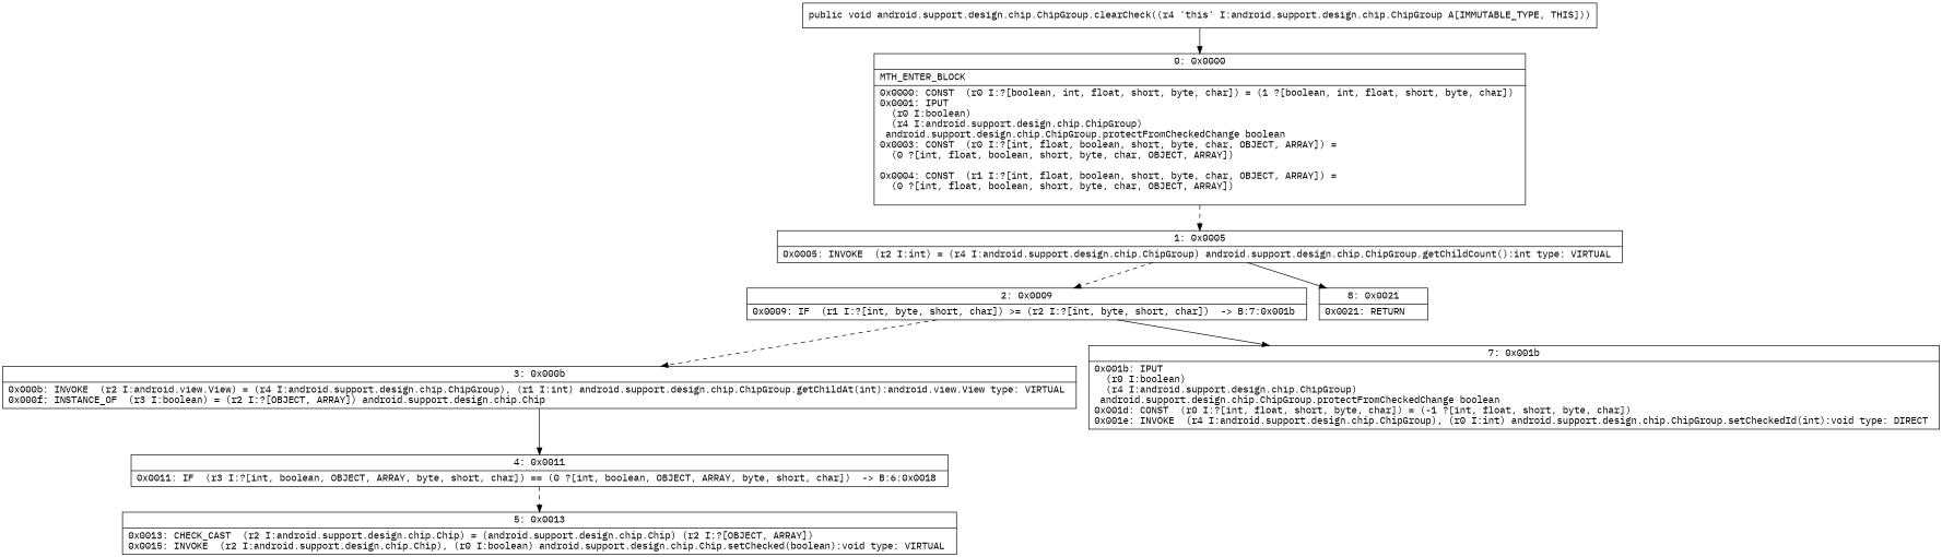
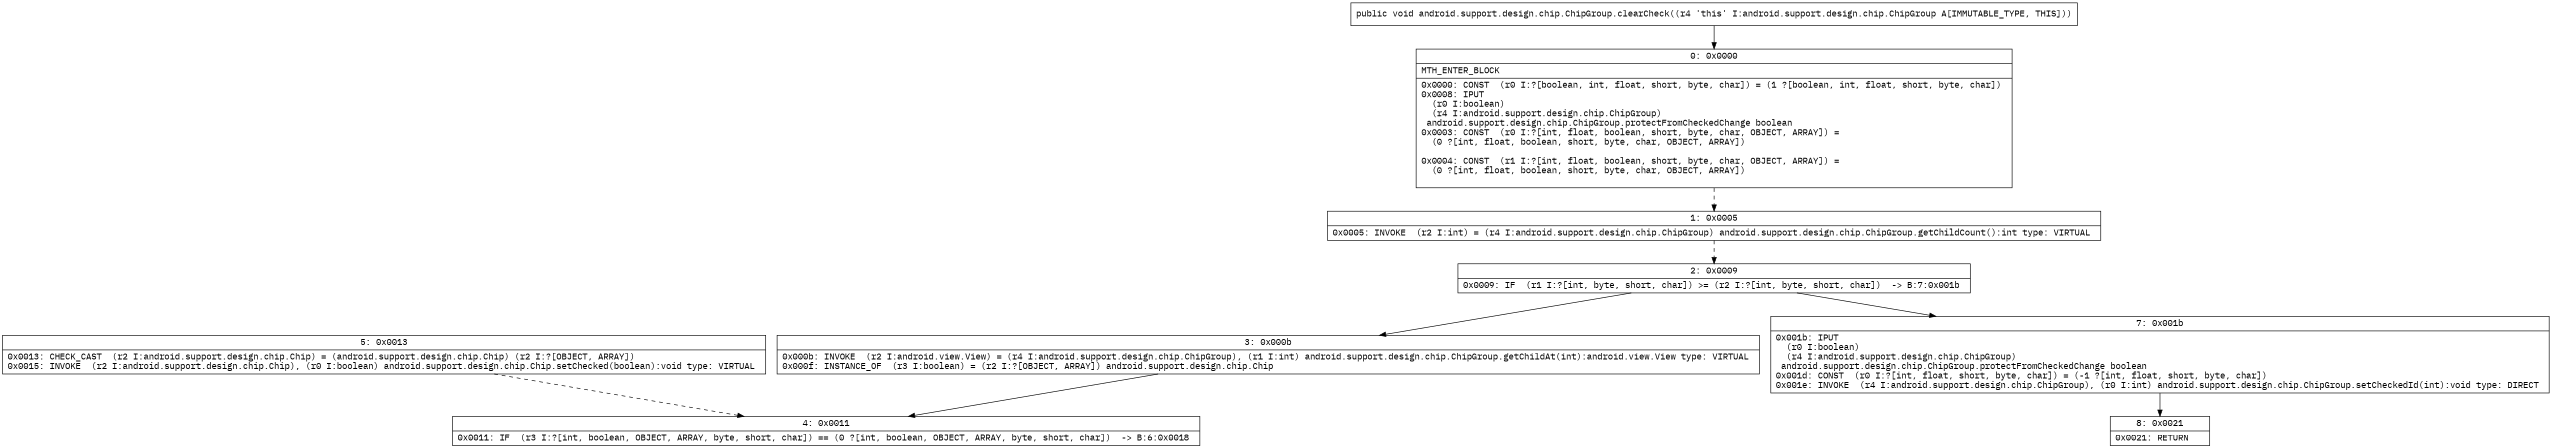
  digraph {
    fontname="IBM Plex Mono"
    node [fontname="IBM Plex Mono" shape=record]
    edge [fontname="IBM Plex Mono"]
-   n1 [label="{0\:\ 0x0000|MTH_ENTER_BLOCK\l|0x0000: CONST  (r0 I:?[boolean, int, float, short, byte, char]) = (1 ?[boolean, int, float, short, byte, char]) \l0x0001: IPUT  \l  (r0 I:boolean)\l  (r4 I:android.support.design.chip.ChipGroup)\l android.support.design.chip.ChipGroup.protectFromCheckedChange boolean \l0x0003: CONST  (r0 I:?[int, float, boolean, short, byte, char, OBJECT, ARRAY]) = \l  (0 ?[int, float, boolean, short, byte, char, OBJECT, ARRAY])\l \l0x0004: CONST  (r1 I:?[int, float, boolean, short, byte, char, OBJECT, ARRAY]) = \l  (0 ?[int, float, boolean, short, byte, char, OBJECT, ARRAY])\l \l}"]
+   n1 [label="{0\:\ 0x0000|MTH_ENTER_BLOCK\l|0x0000: CONST  (r0 I:?[boolean, int, float, short, byte, char]) = (1 ?[boolean, int, float, short, byte, char]) \l0x0008: IPUT  \l  (r0 I:boolean)\l  (r4 I:android.support.design.chip.ChipGroup)\l android.support.design.chip.ChipGroup.protectFromCheckedChange boolean \l0x0003: CONST  (r0 I:?[int, float, boolean, short, byte, char, OBJECT, ARRAY]) = \l  (0 ?[int, float, boolean, short, byte, char, OBJECT, ARRAY])\l \l0x0004: CONST  (r1 I:?[int, float, boolean, short, byte, char, OBJECT, ARRAY]) = \l  (0 ?[int, float, boolean, short, byte, char, OBJECT, ARRAY])\l \l}"]
    n2 [label="{1\:\ 0x0005|0x0005: INVOKE  (r2 I:int) = (r4 I:android.support.design.chip.ChipGroup) android.support.design.chip.ChipGroup.getChildCount():int type: VIRTUAL \l}"]
    n3 [label="{2\:\ 0x0009|0x0009: IF  (r1 I:?[int, byte, short, char]) \>= (r2 I:?[int, byte, short, char])  \-\> B:7:0x001b \l}"]
    n4 [label="{3\:\ 0x000b|0x000b: INVOKE  (r2 I:android.view.View) = (r4 I:android.support.design.chip.ChipGroup), (r1 I:int) android.support.design.chip.ChipGroup.getChildAt(int):android.view.View type: VIRTUAL \l0x000f: INSTANCE_OF  (r3 I:boolean) = (r2 I:?[OBJECT, ARRAY]) android.support.design.chip.Chip \l}"]
    n5 [label="{7\:\ 0x001b|0x001b: IPUT  \l  (r0 I:boolean)\l  (r4 I:android.support.design.chip.ChipGroup)\l android.support.design.chip.ChipGroup.protectFromCheckedChange boolean \l0x001d: CONST  (r0 I:?[int, float, short, byte, char]) = (\-1 ?[int, float, short, byte, char]) \l0x001e: INVOKE  (r4 I:android.support.design.chip.ChipGroup), (r0 I:int) android.support.design.chip.ChipGroup.setCheckedId(int):void type: DIRECT \l}"]
    n6 [label="{4\:\ 0x0011|0x0011: IF  (r3 I:?[int, boolean, OBJECT, ARRAY, byte, short, char]) == (0 ?[int, boolean, OBJECT, ARRAY, byte, short, char])  \-\> B:6:0x0018 \l}"]
    n7 [label="{8\:\ 0x0021|0x0021: RETURN   \l}"]
    n8 [label="{5\:\ 0x0013|0x0013: CHECK_CAST  (r2 I:android.support.design.chip.Chip) = (android.support.design.chip.Chip) (r2 I:?[OBJECT, ARRAY]) \l0x0015: INVOKE  (r2 I:android.support.design.chip.Chip), (r0 I:boolean) android.support.design.chip.Chip.setChecked(boolean):void type: VIRTUAL \l}"]
    n9 [label="{public void android.support.design.chip.ChipGroup.clearCheck((r4 'this' I:android.support.design.chip.ChipGroup A[IMMUTABLE_TYPE, THIS])) }"]
    n1 -> n2 [style=dashed]
    n2 -> n3 [style=dashed]
-   n3 -> n4 [style=dashed]
+   n3 -> n4 [style=solid]
    n3 -> n5
    n4 -> n6
-   n2 -> n7
-   n6 -> n8 [style=dashed]
+   n5 -> n7
+   n8 -> n6 [style=dashed]
    n9 -> n1
  }
